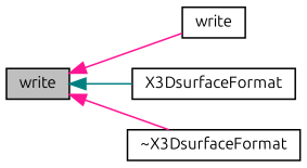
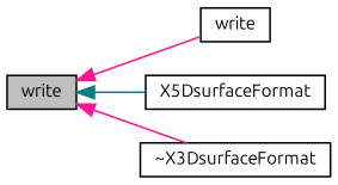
  digraph {
    rankdir=LR
    fontname=Ubuntu
    node [color=black fontname=Ubuntu fontsize=10 shape=record]
    edge [color=deeppink dir=back fontname=Ubuntu fontsize=10 labelfontname=Helvetica labelfontsize=10 style=solid]
    n1 [fillcolor=grey75 fontcolor=black height=0.2 label=write style=filled width=0.4]
    n2 [height=0.2 label=write width=0.4]
-   n3 [height=0.2 label=X3DsurfaceFormat width=0.4]
+   n3 [height=0.2 label=X5DsurfaceFormat width=0.4]
    n4 [height=0.2 label="~X3DsurfaceFormat" width=0.4]
    n1 -> n2
    n1 -> n3 [color=teal]
    n1 -> n4
  }
